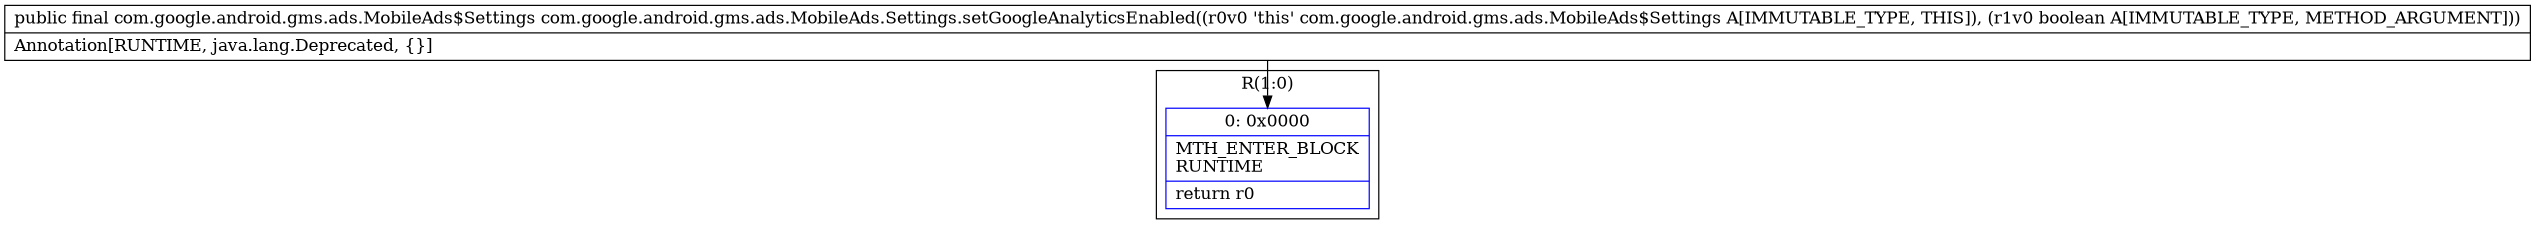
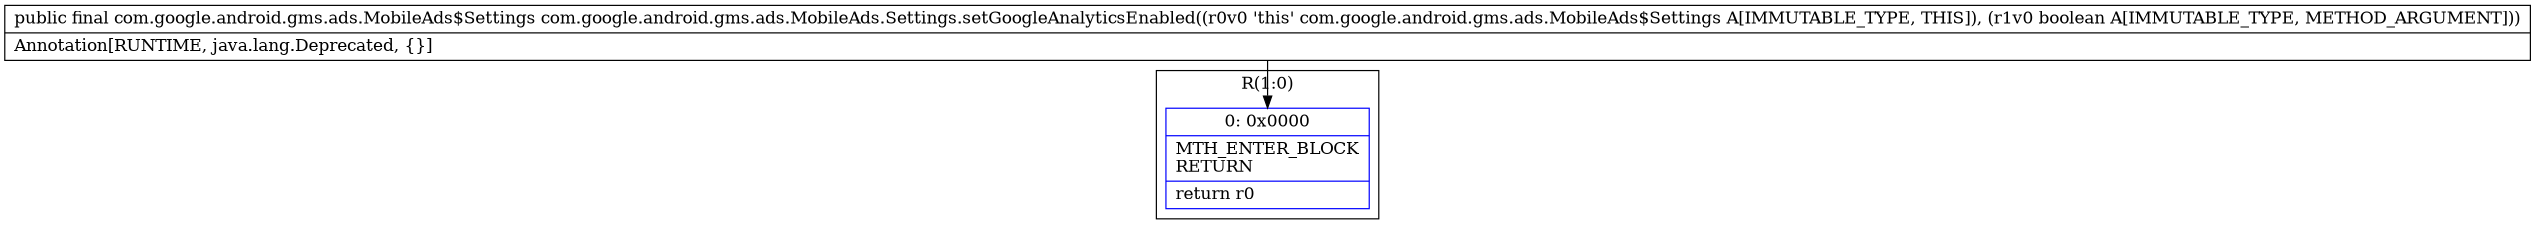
  digraph {
    node [shape=record]
-   n1 [color=blue label="{0\:\ 0x0000|MTH_ENTER_BLOCK\lRUNTIME\l|return r0\l}"]
+   n1 [color=blue label="{0\:\ 0x0000|MTH_ENTER_BLOCK\lRETURN\l|return r0\l}"]
    n2 [label="{public final com.google.android.gms.ads.MobileAds$Settings com.google.android.gms.ads.MobileAds.Settings.setGoogleAnalyticsEnabled((r0v0 'this' com.google.android.gms.ads.MobileAds$Settings A[IMMUTABLE_TYPE, THIS]), (r1v0 boolean A[IMMUTABLE_TYPE, METHOD_ARGUMENT]))  | Annotation[RUNTIME, java.lang.Deprecated, \{\}]\l}"]
    subgraph cluster_1 {
      label="R(1:0)"
      n1
    }
    n2 -> n1
  }
